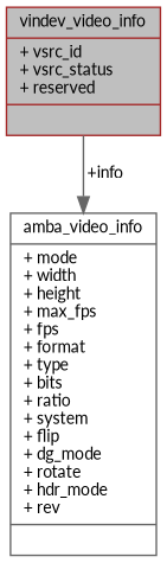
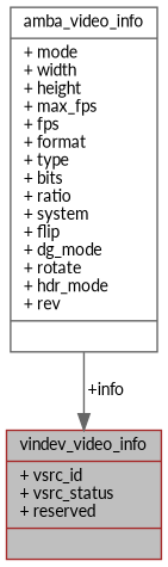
  digraph {
    fontname=Lato
    node [fontname=Lato fontsize=10 shape=record]
    n1 [color=brown fillcolor=grey75 fontcolor=black height=0.2 label="{vindev_video_info\n|+ vsrc_id\l+ vsrc_status\l+ reserved\l|}" style=filled width=0.4]
    n2 [color=gray40 height=0.2 label="{amba_video_info\n|+ mode\l+ width\l+ height\l+ max_fps\l+ fps\l+ format\l+ type\l+ bits\l+ ratio\l+ system\l+ flip\l+ dg_mode\l+ rotate\l+ hdr_mode\l+ rev\l|}" width=0.4]
-   n1 -> n2 [arrowhead=normal color=gray40 fontname=Lato fontsize=10 label=" +info" labelfontname=Helvetica labelfontsize=10 style=solid]
+   n2 -> n1 [arrowhead=normal color=gray40 fontname=Lato fontsize=10 label=" +info" labelfontname=Helvetica labelfontsize=10 style=solid]
  }
